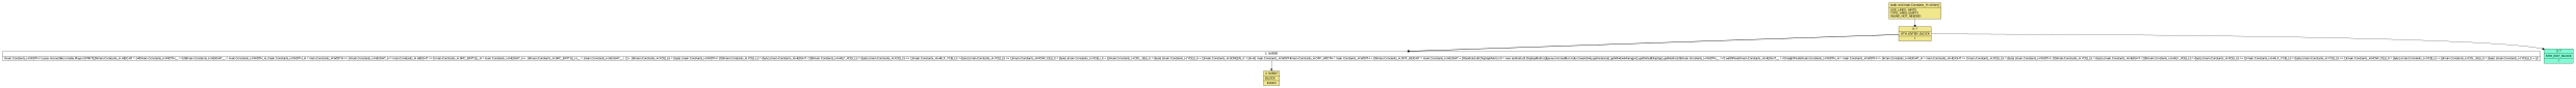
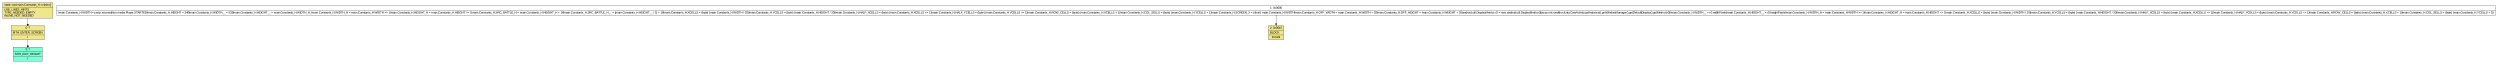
  digraph {
    fontname="Liberation Sans"
    node [fillcolor=khaki fontname="Liberation Sans" shape=record style=filled]
    edge [arrowhead=dot fontname="Liberation Sans" style=solid]
-   n1 [label="{0\:\ ?|MTH_ENTER_BLOCK\l|l}"]
+   n1 [label="{0\:\ ?|MTH_ENTER_SCREEN\l|l}"]
    n2 [fillcolor=white label="{1\:\ 0x0000|lmain.Constants_H.WIDTH = javax.microedition.media.Player.STARTEDlmain.Constants_H.HEIGHT = 240lmain.Constants_H.WIDTH__ = 533lmain.Constants_H.HEIGHT__ = main.Constants_H.WIDTH_H_lmain.Constants_H.WIDTH_H = main.Constants_H.WIDTH \>\> 1lmain.Constants_H.HEIGHT_H = main.Constants_H.HEIGHT \>\> 1lmain.Constants_H.SRC_BATTLE_H = main.Constants_H.HEIGHT_H + 16lmain.Constants_H.SRC_BATTLE_H__ = (main.Constants_H.HEIGHT__ \/ 2) + 16lmain.Constants_H.XCELLS = (byte) (main.Constants_H.WIDTH \/ 20)lmain.Constants_H.YCELLS = (byte) (main.Constants_H.HEIGHT \/ 20)lmain.Constants_H.HALF_XCELLS = (byte) (main.Constants_H.XCELLS \>\> 1)lmain.Constants_H.HALF_YCELLS = (byte) (main.Constants_H.YCELLS \>\> 1)lmain.Constants_H.ROW_CELLS = (byte) (main.Constants_H.XCELLS + 1)lmain.Constants_H.COL_SELLS = (byte) (main.Constants_H.YCELLS + 1)lmain.Constants_H.SCREEN_X = (short) main.Constants_H.WIDTHlmain.Constants_H.OFF_WIDTH = main.Constants_H.WIDTH + 20lmain.Constants_H.OFF_HEIGHT = main.Constants_H.HEIGHT + 20landroid.util.DisplayMetrics r0 = new android.util.DisplayMetrics()ljavax.microedition.lcdui.CwaActivity.getInstance().getWindowManager().getDefaultDisplay().getMetrics(r0)lmain.Constants_H.WIDTH__ = r0.widthPixelslmain.Constants_H.HEIGHT__ = r0.heightPixelslmain.Constants_H.WIDTH_H = main.Constants_H.WIDTH \>\> 1lmain.Constants_H.HEIGHT_H = main.Constants_H.HEIGHT \>\> 1lmain.Constants_H.XCELLS = (byte) (main.Constants_H.WIDTH \/ 20)lmain.Constants_H.YCELLS = (byte) (main.Constants_H.HEIGHT \/ 20)lmain.Constants_H.HALF_XCELLS = (byte) (main.Constants_H.XCELLS \>\> 1)lmain.Constants_H.HALF_YCELLS = (byte) (main.Constants_H.YCELLS \>\> 1)lmain.Constants_H.ROW_CELLS = (byte) (main.Constants_H.XCELLS + 1)lmain.Constants_H.COL_SELLS = (byte) (main.Constants_H.YCELLS + 1)l}"]
-   n3 [fillcolor=aquamarine label="{3\:\ ?|MTH_EXIT_BLOCK\l|l}"]
+   n3 [fillcolor=aquamarine label="{3\:\ ?|MTH_EXIT_HEIGHT\l|l}"]
    n4 [label="{2\:\ 0x00b7|BLOCK\l|lreturnl}"]
-   n5 [label="{static void main.Constants_H.\<clinit\>()  | USE_LINES_HINTS\lTYPE_VARS: EMPTY\lINLINE_NOT_NEEDED\l}"]
-   n1 -> n2 [style=bold]
+   n5 [label="{static void main.Constants_H.\<clinit\>()  | USE_LINES_HINTS\lTYPE_NEEDED: EMPTY\lINLINE_NOT_NEEDED\l}"]
    n1 -> n3
    n2 -> n4 [arrowhead=normal]
    n5 -> n1
  }
